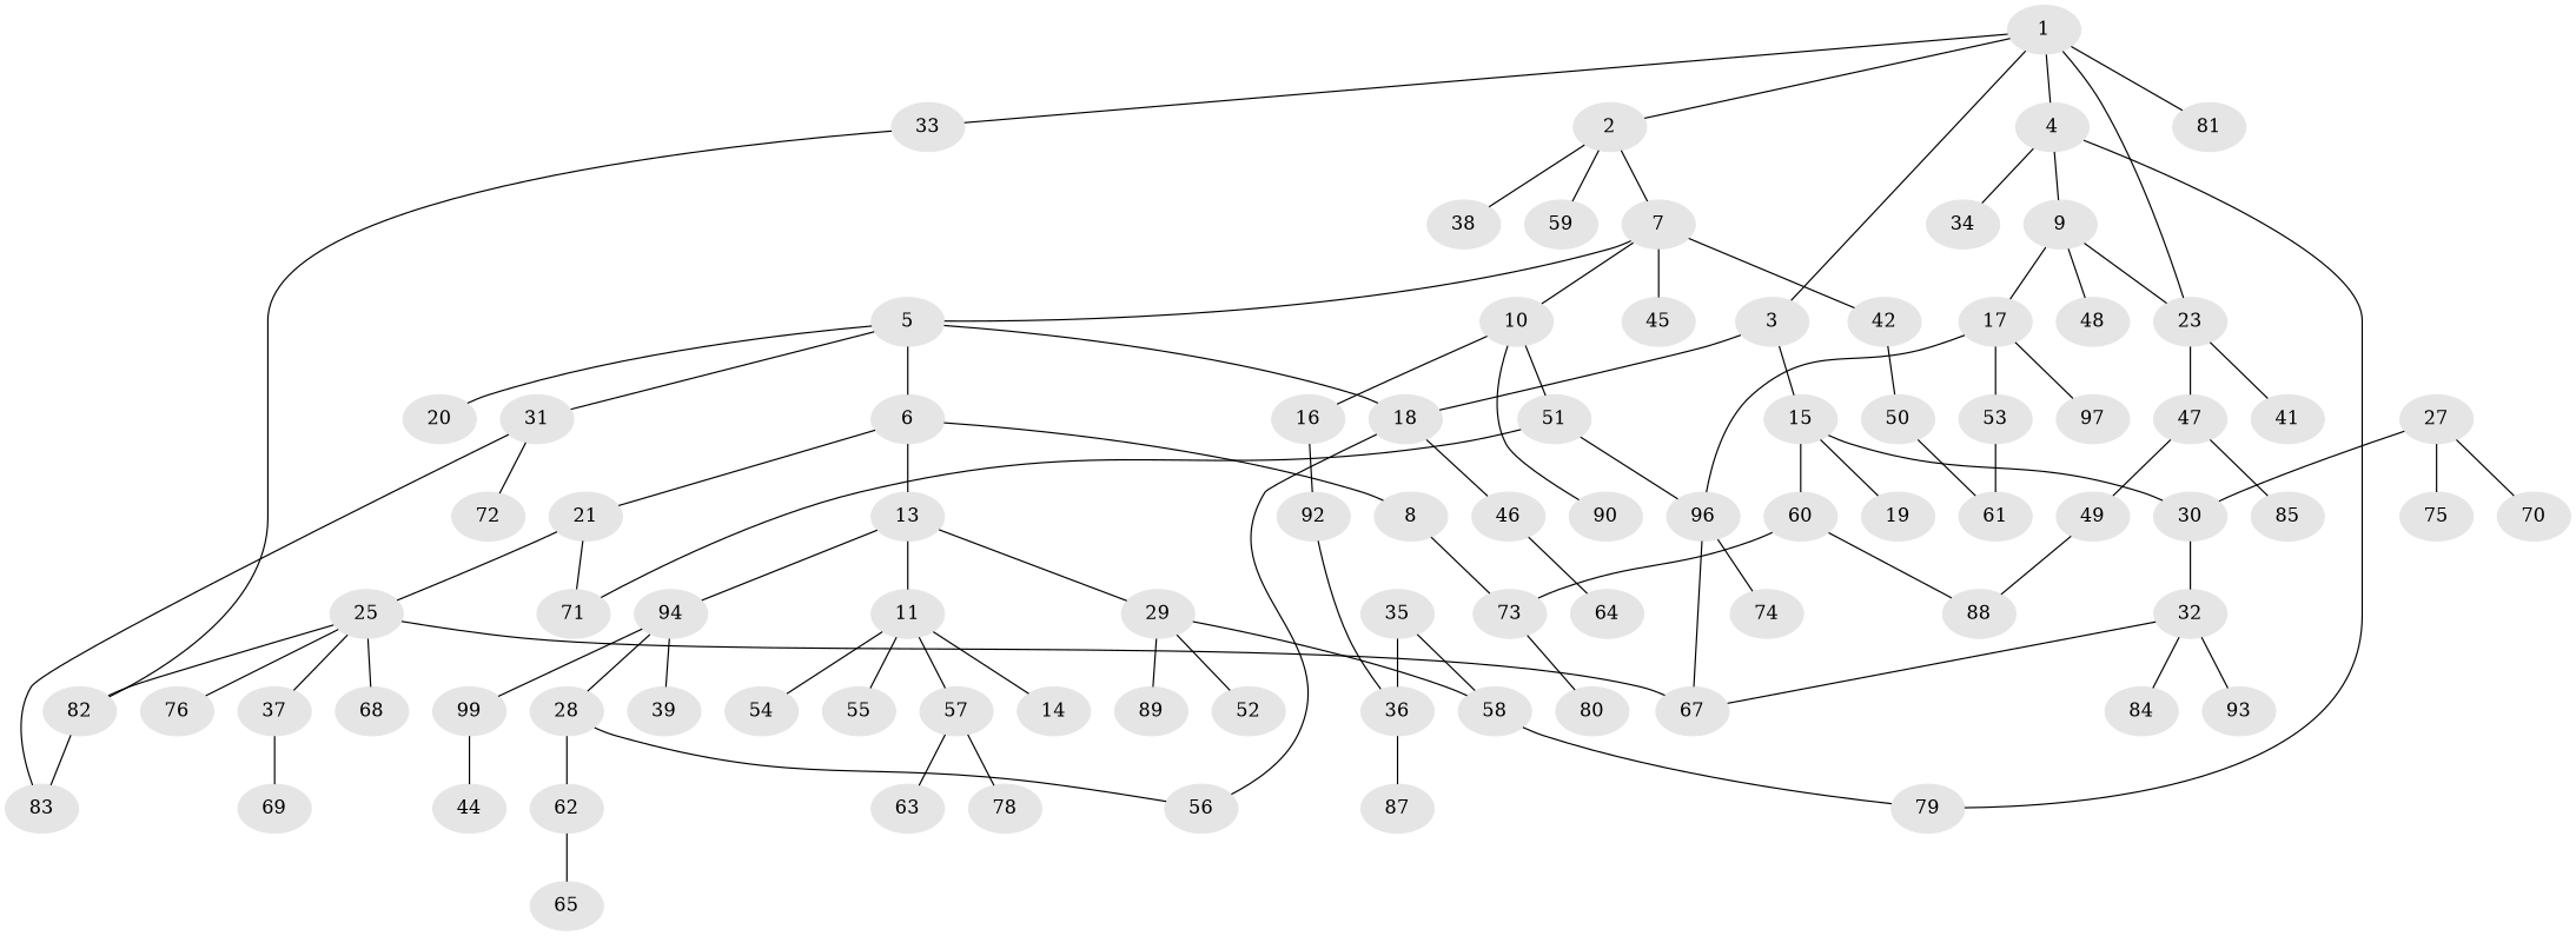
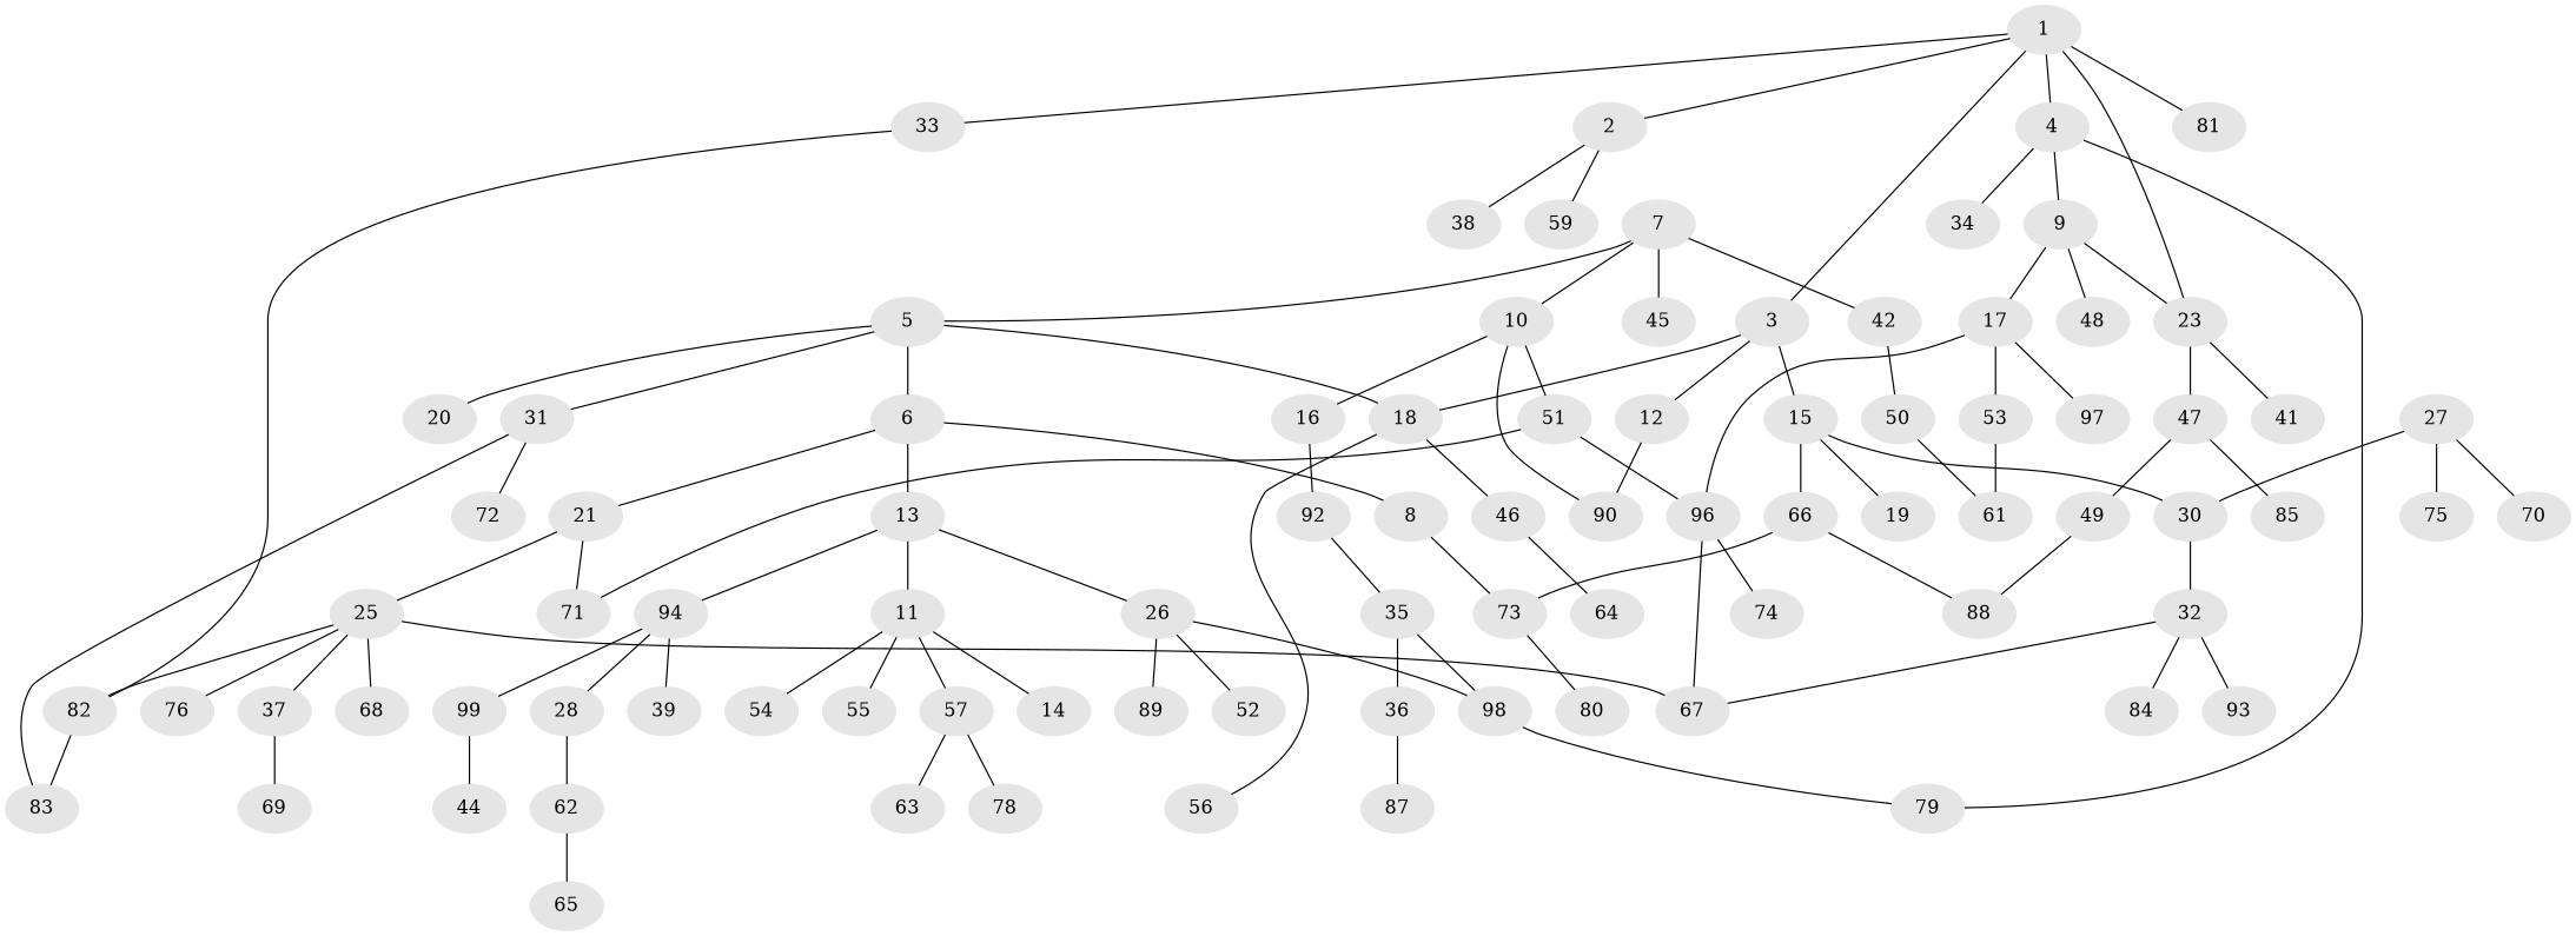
  graph {
    node [color=gray90 style=filled]
    1
    2
    3
    4
    23
    33
    81
    7
    38
    59
+   12
    15
    18
    9
    34
    79
    41
    47
    82
    5
    6
    20
    31
    10
    42
    45
    n27 [label=90]
    19
    30
-   60
+   60 [label=66]
    46
    56
    17
    48
    8
    13
    21
    72
    83
    73
    11
    14
    54
    55
    57
    n46 [label=94]
-   26 [label=29]
+   26
    25
    71
    16
    51
    50
    27
    70
    75
    80
    53
    n58 [label=96]
    n59 [label=97]
    n60 [label=92]
    63
    78
    28
    n64 [label=99]
    39
    52
-   58
+   58 [label=98]
    89
    32
    88
    35
    61
    67
    74
    64
    37
    68
    76
    36
    49
    85
    62
    44
    69
    65
    n86 [label=93]
    84
    87
    1 -- 2
    1 -- 3
    1 -- 4
    1 -- 23
    1 -- 33
    1 -- 81
-   2 -- 7
    2 -- 38
    2 -- 59
+   3 -- 12
    3 -- 15
    3 -- 18
    4 -- 9
    4 -- 34
    4 -- 79
    23 -- 41
    23 -- 47
    33 -- 82
    7 -- 5
    7 -- 10
    7 -- 42
    7 -- 45
+   12 -- n27
    15 -- 19
    15 -- 30
    15 -- 60
    18 -- 46
    18 -- 56
    9 -- 23
    9 -- 17
    9 -- 48
    47 -- 49
    47 -- 85
    82 -- 83
    5 -- 18
    5 -- 6
    5 -- 20
    5 -- 31
    6 -- 8
    6 -- 13
    6 -- 21
    31 -- 72
    31 -- 83
    10 -- n27
    10 -- 16
    10 -- 51
    42 -- 50
    30 -- 32
    60 -- 73
    60 -- 88
    46 -- 64
    17 -- 53
    17 -- n58
    17 -- n59
    8 -- 73
    13 -- 11
    13 -- n46
    13 -- 26
    21 -- 25
    21 -- 71
    73 -- 80
    11 -- 14
    11 -- 54
    11 -- 55
    11 -- 57
    57 -- 63
    57 -- 78
    n46 -- 28
    n46 -- n64
    n46 -- 39
    26 -- 52
    26 -- 58
    26 -- 89
    25 -- 82
    25 -- 67
    25 -- 37
    25 -- 68
    25 -- 76
    16 -- n60
    51 -- 71
    51 -- n58
    50 -- 61
    27 -- 30
    27 -- 70
    27 -- 75
    53 -- 61
    n58 -- 67
    n58 -- 74
-   n60 -- 36
-   28 -- 56
+   n60 -- 35
    28 -- 62
    n64 -- 44
    58 -- 79
    32 -- 67
    32 -- n86
    32 -- 84
    35 -- 58
    35 -- 36
    37 -- 69
    36 -- 87
    49 -- 88
    62 -- 65
  }
